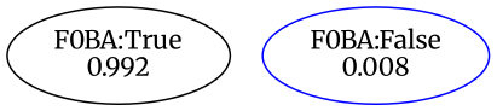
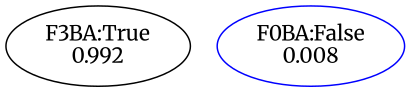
  graph {
    fontname=Merriweather
    node [fontname=Merriweather]
-   n1 [label="F0BA:True\n0.992" color=black]
+   n1 [label="F3BA:True\n0.992" color=black]
    n2 [label="F0BA:False\n0.008" color=blue]
  }
